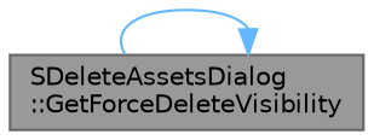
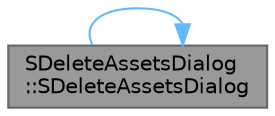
  digraph {
    rankdir=LR
-   n1 [color=gray40 fillcolor=grey60 fontcolor=black fontname=Helvetica fontsize=10 height=0.2 label="SDeleteAssetsDialog\l::GetForceDeleteVisibility" shape=box style=filled width=0.4]
+   n1 [color=gray40 fillcolor=grey60 fontcolor=black fontname=Helvetica fontsize=10 height=0.2 label="SDeleteAssetsDialog\l::SDeleteAssetsDialog" shape=box style=filled width=0.4]
    n1 -> n1 [color=steelblue1 fontname=Helvetica fontsize=10 labelfontname=Helvetica labelfontsize=10 style=solid]
  }
